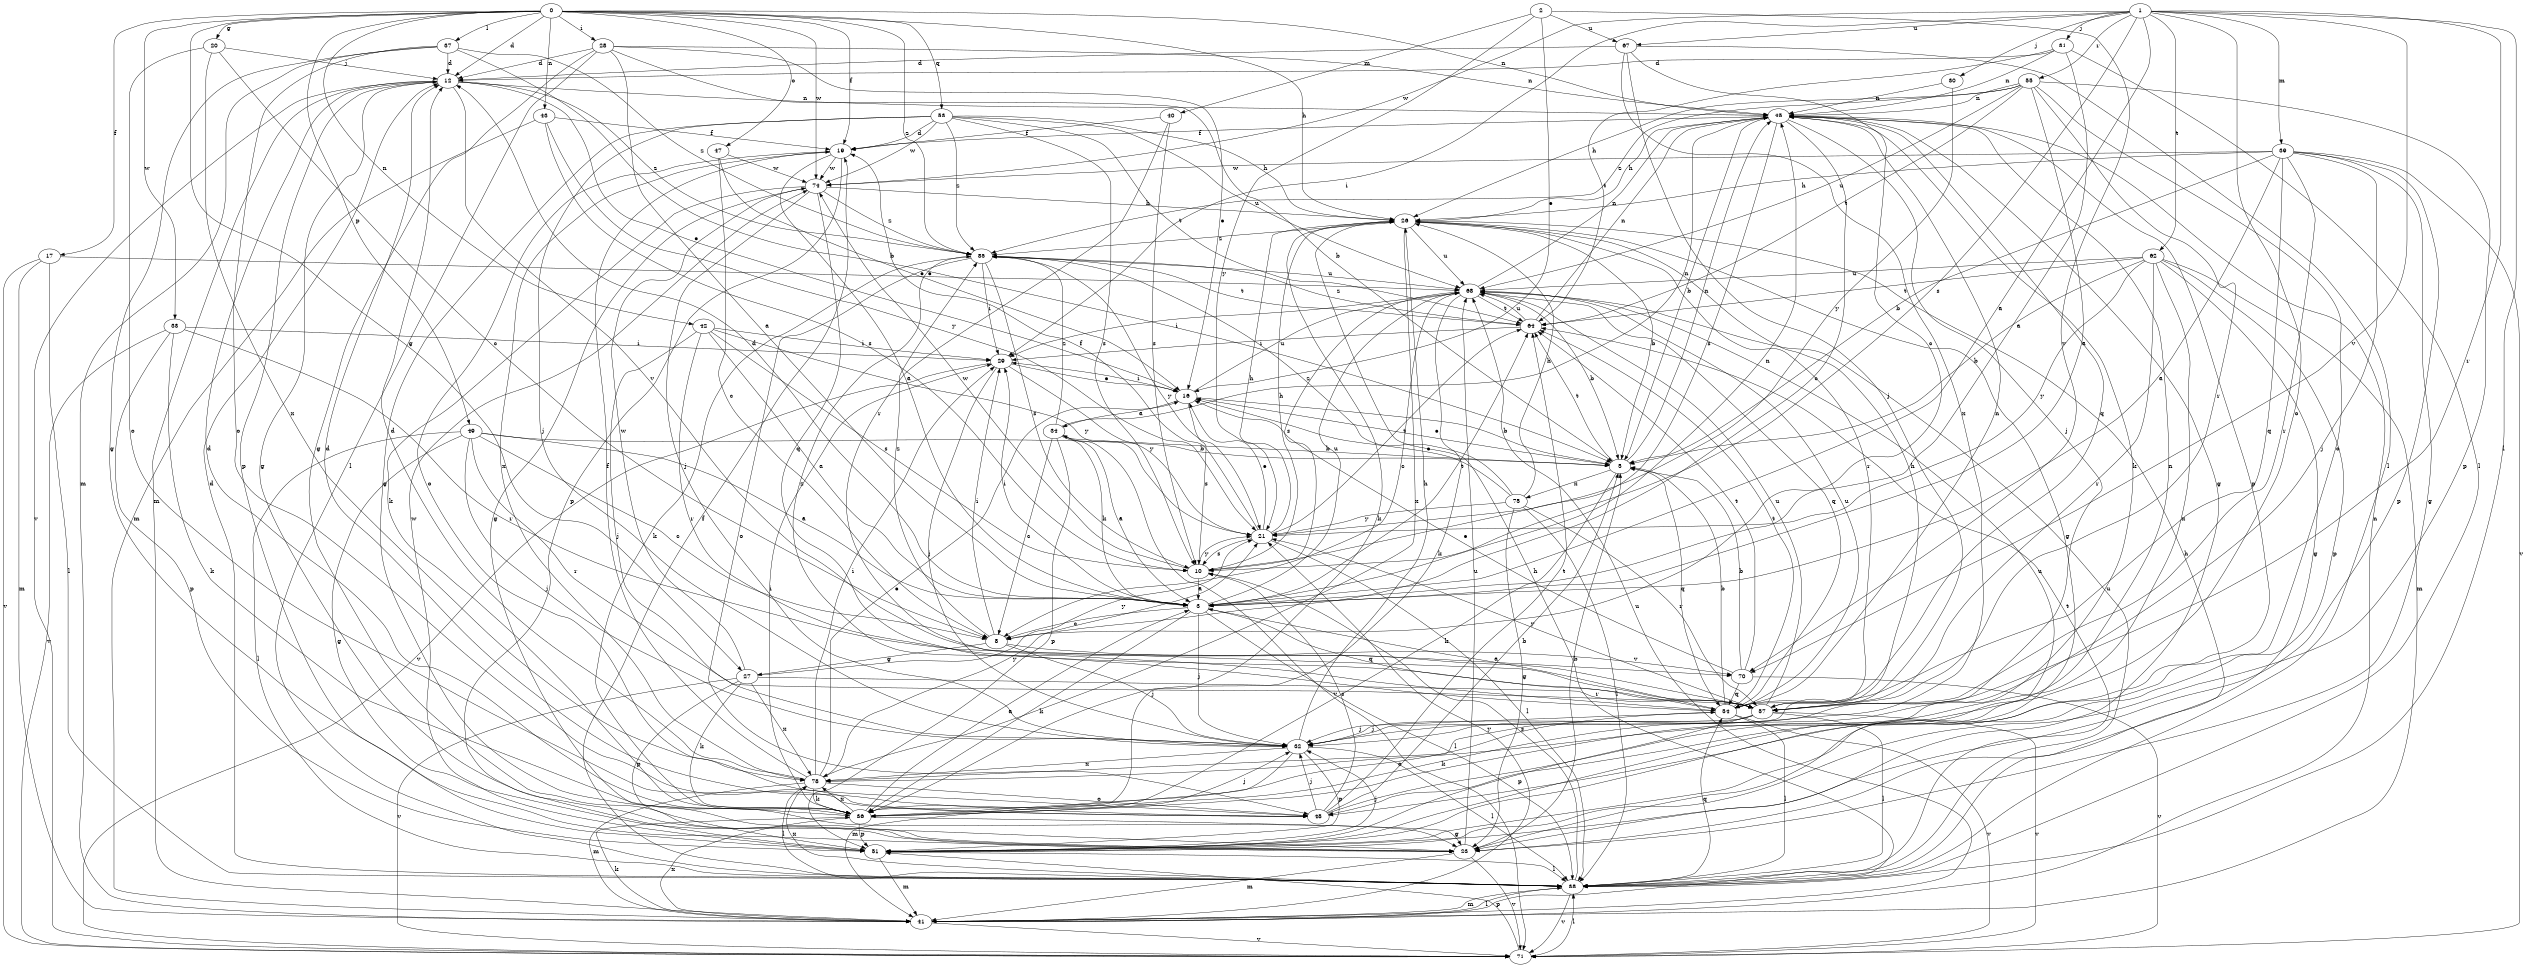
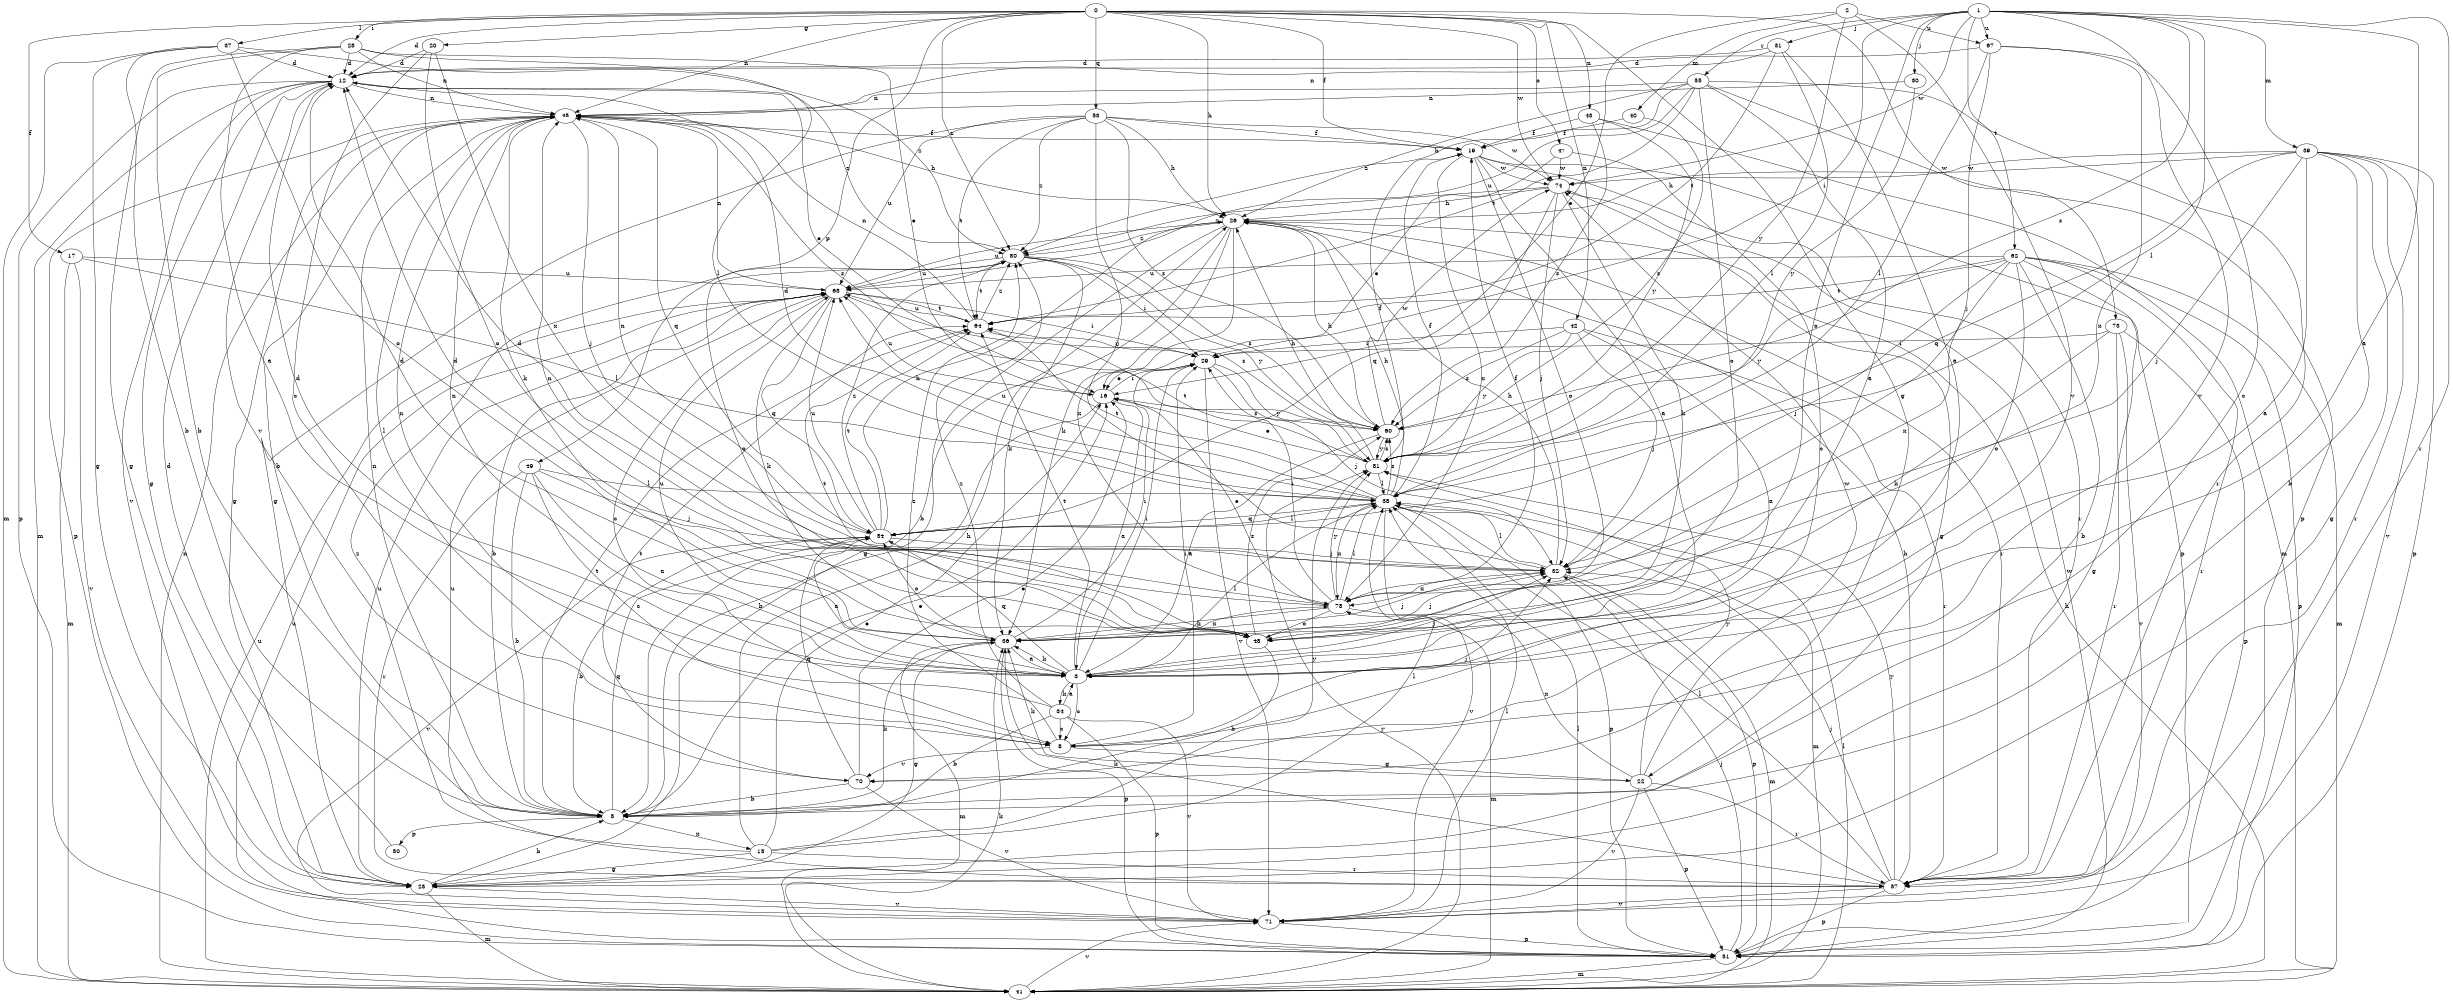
  strict digraph {
    0
    12
    17
    19
    20
-   22 [label=27]
+   22
    26
    28
    37
    42
    43
    45
    47
    49
    53
-   73 [label=33]
+   73
    74
-   85
+   85 [label=80]
    70
    16
    23
    41
    51
    71
    38
    68
    3
    48
    57
    78
    8
-   81 [label=21]
+   81
    36
    5
    29
-   60 [label=10]
+   60
    32
    54
    64
    1
    30
    31
    39
    55
    62
    67
    34
    2
    40
-   75
+   50
+   75 [label=15]
    0 -> 12 [label=d]
    0 -> 17 [label=f]
    0 -> 19 [label=f]
    0 -> 20 [label=g]
    0 -> 22 [label=g]
    0 -> 26 [label=h]
    0 -> 28 [label=i]
    0 -> 37 [label=l]
    0 -> 42 [label=n]
    0 -> 43 [label=n]
    0 -> 45 [label=n]
    0 -> 47 [label=o]
    0 -> 49 [label=p]
    0 -> 53 [label=q]
    0 -> 73 [label=w]
    0 -> 74 [label=w]
    0 -> 85 [label=z]
    12 -> 45 [label=n]
    12 -> 85 [label=z]
    12 -> 70 [label=v]
    12 -> 16 [label=e]
    12 -> 23 [label=g]
    12 -> 41 [label=m]
    12 -> 51 [label=p]
    12 -> 71 [label=v]
    17 -> 41 [label=m]
    17 -> 71 [label=v]
    17 -> 38 [label=l]
-   17 -> 68 [label=e]
+   17 -> 68 [label=u]
    19 -> 74 [label=w]
    19 -> 51 [label=p]
    19 -> 3 [label=a]
    19 -> 48 [label=o]
-   40 -> 57 [label=r]
+   19 -> 57 [label=r]
    19 -> 78 [label=x]
-   20 -> 12 [label=j]
+   20 -> 12 [label=d]
    20 -> 48 [label=o]
    20 -> 78 [label=x]
    20 -> 8 [label=c]
    22 -> 74 [label=w]
    22 -> 51 [label=p]
    22 -> 71 [label=v]
    22 -> 57 [label=r]
    22 -> 78 [label=x]
    22 -> 81 [label=y]
    22 -> 36 [label=k]
    26 -> 85 [label=z]
    26 -> 23 [label=g]
    26 -> 68 [label=u]
    26 -> 57 [label=r]
    26 -> 78 [label=x]
    26 -> 36 [label=k]
    26 -> 5 [label=b]
    28 -> 12 [label=d]
    28 -> 45 [label=n]
    28 -> 16 [label=e]
    28 -> 23 [label=g]
    28 -> 38 [label=l]
    28 -> 3 [label=a]
    28 -> 5 [label=b]
    37 -> 12 [label=d]
    37 -> 85 [label=z]
    37 -> 23 [label=g]
    37 -> 41 [label=m]
    37 -> 48 [label=o]
    37 -> 5 [label=b]
    42 -> 3 [label=a]
    42 -> 57 [label=r]
    42 -> 81 [label=y]
    42 -> 29 [label=i]
    42 -> 60 [label=s]
    42 -> 32 [label=j]
    43 -> 19 [label=f]
    43 -> 41 [label=m]
    43 -> 81 [label=y]
    43 -> 60 [label=s]
    45 -> 19 [label=f]
    45 -> 26 [label=h]
    45 -> 23 [label=g]
    45 -> 51 [label=p]
-   45 -> 8 [label=c]
+   45 -> 8 [label=l]
    45 -> 36 [label=k]
    45 -> 5 [label=b]
    45 -> 60 [label=s]
    45 -> 32 [label=j]
    45 -> 54 [label=q]
    47 -> 74 [label=w]
    47 -> 16 [label=e]
    47 -> 8 [label=c]
-   49 -> 23 [label=g]
    49 -> 38 [label=l]
    49 -> 3 [label=a]
    49 -> 57 [label=r]
    49 -> 8 [label=c]
    49 -> 5 [label=b]
    49 -> 32 [label=j]
-   53 -> 19 [label=d]
+   53 -> 19 [label=f]
    53 -> 26 [label=h]
    53 -> 74 [label=w]
    53 -> 85 [label=z]
    53 -> 23 [label=g]
    53 -> 68 [label=u]
    53 -> 60 [label=s]
    53 -> 32 [label=j]
    53 -> 64 [label=t]
    73 -> 51 [label=p]
    73 -> 71 [label=v]
    73 -> 57 [label=r]
    73 -> 36 [label=k]
    73 -> 29 [label=i]
    74 -> 26 [label=h]
    74 -> 85 [label=z]
    74 -> 23 [label=g]
    74 -> 36 [label=k]
    74 -> 32 [label=j]
    74 -> 54 [label=q]
    85 -> 68 [label=u]
    85 -> 48 [label=o]
    85 -> 81 [label=y]
    85 -> 36 [label=k]
    85 -> 29 [label=i]
    85 -> 60 [label=s]
    85 -> 64 [label=t]
    70 -> 16 [label=e]
    70 -> 71 [label=v]
    70 -> 5 [label=b]
    70 -> 54 [label=q]
    70 -> 64 [label=t]
    16 -> 68 [label=u]
-   16 -> 34 [label=a]
+   16 -> 3 [label=a]
    16 -> 5 [label=b]
    16 -> 29 [label=i]
    16 -> 60 [label=s]
    23 -> 41 [label=m]
    23 -> 71 [label=v]
    23 -> 68 [label=u]
    23 -> 5 [label=b]
    41 -> 26 [label=h]
    41 -> 45 [label=n]
    41 -> 71 [label=v]
    41 -> 38 [label=l]
    41 -> 68 [label=u]
    41 -> 81 [label=y]
    41 -> 36 [label=k]
    51 -> 74 [label=w]
    51 -> 41 [label=m]
    51 -> 38 [label=l]
    51 -> 68 [label=u]
    51 -> 32 [label=j]
    71 -> 51 [label=p]
    71 -> 38 [label=l]
    38 -> 12 [label=d]
    38 -> 19 [label=f]
    38 -> 26 [label=h]
    38 -> 41 [label=m]
+   38 -> 51 [label=p]
    38 -> 71 [label=v]
    38 -> 68 [label=u]
    38 -> 78 [label=x]
    38 -> 60 [label=s]
    38 -> 54 [label=q]
    38 -> 64 [label=t]
    68 -> 45 [label=n]
    68 -> 8 [label=c]
    68 -> 36 [label=k]
    68 -> 5 [label=b]
    68 -> 29 [label=i]
    68 -> 60 [label=s]
    68 -> 54 [label=q]
    68 -> 64 [label=t]
    3 -> 12 [label=d]
    3 -> 45 [label=n]
    3 -> 38 [label=l]
    3 -> 68 [label=u]
    3 -> 8 [label=c]
    3 -> 36 [label=k]
    3 -> 29 [label=i]
    3 -> 32 [label=j]
    3 -> 54 [label=q]
    3 -> 64 [label=t]
    3 -> 34 [label=k]
    48 -> 12 [label=d]
    48 -> 45 [label=n]
    48 -> 5 [label=b]
    48 -> 60 [label=s]
    48 -> 32 [label=j]
    48 -> 64 [label=t]
    57 -> 26 [label=h]
    57 -> 51 [label=p]
    57 -> 71 [label=v]
    57 -> 38 [label=l]
    57 -> 68 [label=u]
    57 -> 81 [label=y]
    57 -> 36 [label=k]
    57 -> 32 [label=j]
    78 -> 12 [label=d]
    78 -> 19 [label=f]
    78 -> 16 [label=e]
    78 -> 41 [label=m]
    78 -> 38 [label=l]
    78 -> 48 [label=o]
    78 -> 81 [label=y]
    78 -> 36 [label=k]
    78 -> 29 [label=i]
    8 -> 22 [label=g]
    8 -> 85 [label=z]
    8 -> 70 [label=v]
    8 -> 29 [label=i]
    8 -> 32 [label=j]
    81 -> 19 [label=f]
    81 -> 26 [label=h]
    81 -> 16 [label=e]
    81 -> 38 [label=l]
    81 -> 60 [label=s]
    81 -> 64 [label=t]
    36 -> 12 [label=d]
    36 -> 23 [label=g]
-   36 -> 41 [label=x]
+   36 -> 41 [label=m]
    36 -> 51 [label=p]
    36 -> 3 [label=a]
    36 -> 78 [label=x]
    36 -> 29 [label=i]
    36 -> 32 [label=j]
    36 -> 54 [label=o]
    5 -> 45 [label=n]
    5 -> 16 [label=e]
    5 -> 36 [label=k]
    5 -> 54 [label=q]
    5 -> 64 [label=t]
+   5 -> 50 [label=p]
    5 -> 75 [label=x]
    29 -> 16 [label=e]
    29 -> 71 [label=v]
    29 -> 81 [label=y]
    29 -> 32 [label=j]
    60 -> 26 [label=h]
    60 -> 74 [label=w]
    60 -> 3 [label=a]
    60 -> 81 [label=y]
    32 -> 26 [label=h]
    32 -> 41 [label=m]
    32 -> 51 [label=p]
    32 -> 38 [label=l]
    32 -> 78 [label=x]
+   54 -> 26 [label=h]
    54 -> 45 [label=n]
    54 -> 85 [label=z]
    54 -> 71 [label=v]
    54 -> 38 [label=l]
    54 -> 68 [label=u]
    54 -> 3 [label=a]
    54 -> 5 [label=b]
    54 -> 32 [label=j]
    54 -> 64 [label=t]
    64 -> 45 [label=n]
    64 -> 85 [label=z]
    64 -> 68 [label=u]
    64 -> 29 [label=i]
    1 -> 74 [label=w]
    1 -> 70 [label=v]
    1 -> 38 [label=l]
    1 -> 3 [label=a]
    1 -> 48 [label=o]
    1 -> 57 [label=r]
    1 -> 29 [label=i]
    1 -> 60 [label=s]
    1 -> 30 [label=j]
    1 -> 31 [label=j]
    1 -> 39 [label=m]
    1 -> 55 [label=r]
    1 -> 62 [label=t]
    1 -> 67 [label=u]
    30 -> 45 [label=n]
    30 -> 81 [label=y]
    31 -> 12 [label=d]
    31 -> 45 [label=n]
    31 -> 38 [label=l]
    31 -> 3 [label=a]
    31 -> 64 [label=t]
    39 -> 26 [label=h]
    39 -> 74 [label=w]
    39 -> 23 [label=g]
    39 -> 51 [label=p]
    39 -> 71 [label=v]
    39 -> 3 [label=a]
    39 -> 57 [label=r]
    39 -> 5 [label=b]
    39 -> 32 [label=j]
    39 -> 54 [label=q]
    55 -> 26 [label=h]
    55 -> 45 [label=n]
    55 -> 85 [label=z]
    55 -> 51 [label=p]
    55 -> 68 [label=u]
    55 -> 3 [label=a]
    55 -> 48 [label=o]
    55 -> 57 [label=r]
    55 -> 64 [label=t]
    62 -> 23 [label=g]
    62 -> 41 [label=m]
    62 -> 51 [label=p]
    62 -> 68 [label=u]
+   62 -> 48 [label=o]
    62 -> 57 [label=r]
    62 -> 78 [label=x]
    62 -> 81 [label=y]
    62 -> 5 [label=b]
+   62 -> 32 [label=j]
    62 -> 64 [label=t]
    67 -> 12 [label=d]
    67 -> 38 [label=l]
    67 -> 78 [label=x]
    67 -> 8 [label=c]
    67 -> 32 [label=j]
    34 -> 45 [label=n]
    34 -> 85 [label=z]
    34 -> 51 [label=p]
    34 -> 71 [label=v]
    34 -> 3 [label=a]
    34 -> 8 [label=c]
    34 -> 5 [label=b]
    2 -> 70 [label=v]
    2 -> 16 [label=e]
    2 -> 81 [label=y]
    2 -> 67 [label=u]
    2 -> 40 [label=m]
    40 -> 19 [label=f]
    40 -> 60 [label=s]
+   50 -> 12 [label=d]
    75 -> 26 [label=h]
    75 -> 85 [label=z]
    75 -> 16 [label=e]
    75 -> 23 [label=g]
    75 -> 38 [label=l]
    75 -> 57 [label=r]
    75 -> 81 [label=y]
  }
